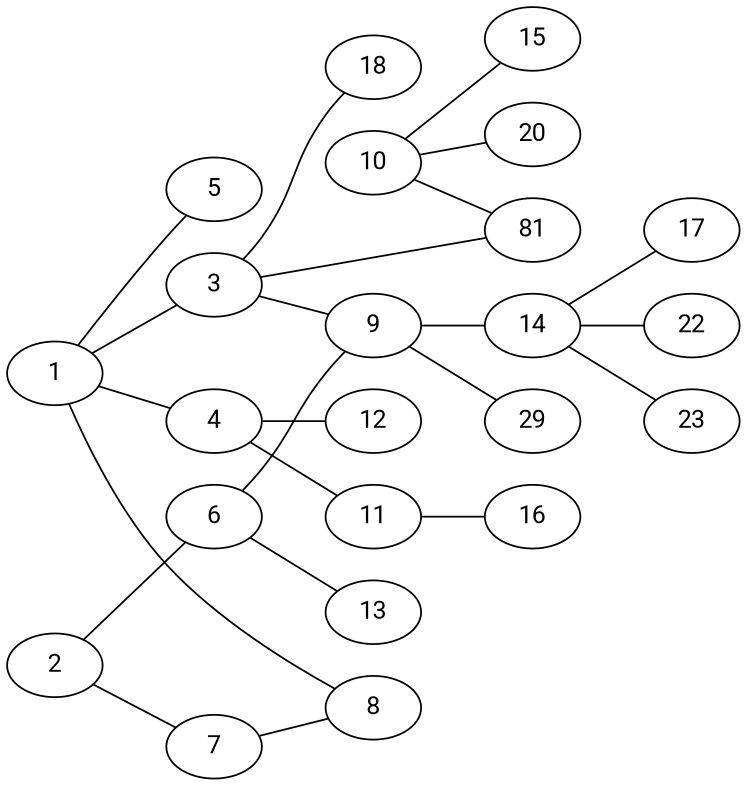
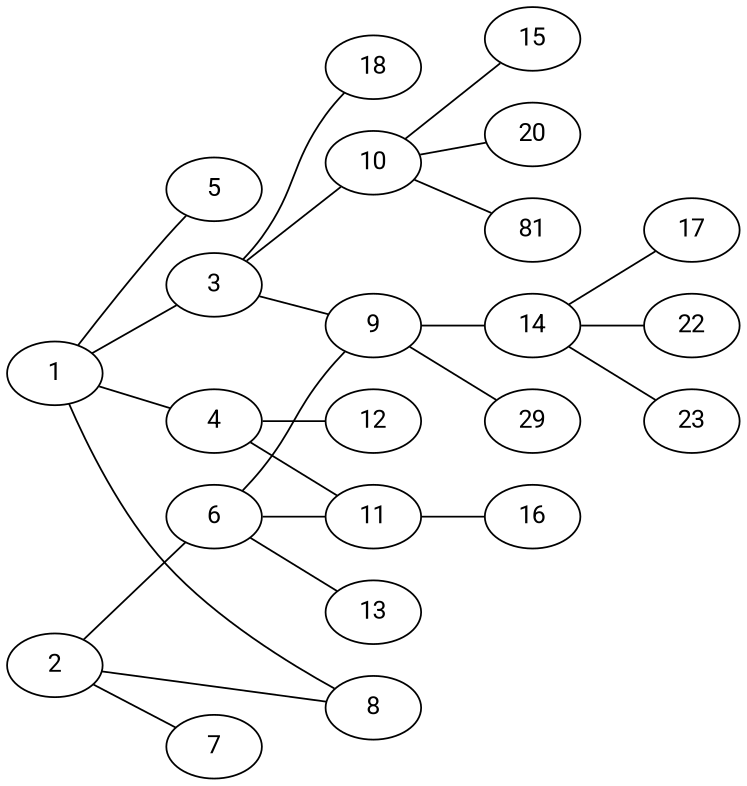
  graph {
    fontname=Roboto
    rankdir=LR
    node [chem=C fontname=Roboto]
    edge [fontname=Roboto valence=1]
    1
    3
    4
    5 [chem=Cl]
    8 [chem=Cl]
    2
    6
    7 [chem=Cl]
    9
    10
    18 [chem=H]
    11
    12 [chem=Cl]
    13 [chem=Cl]
    14
    n16 [chem=H label=29]
    15 [chem=Cl]
    20 [chem=H]
    n19 [chem=H label=81]
    16 [chem=Cl]
    17 [chem=Cl]
    22 [chem=H]
    23 [chem=H]
    1 -- 3
    1 -- 4
    1 -- 5
    1 -- 8
    3 -- 9
-   3 -- n19
+   3 -- 10
    3 -- 18
    4 -- 11 [valence=2]
    4 -- 12
-   7 -- 8
+   2 -- 8
    2 -- 6
    2 -- 7
    6 -- 9
+   6 -- 11
    6 -- 13
    9 -- 14
    9 -- n16
    10 -- 15
    10 -- 20
    10 -- n19
    11 -- 16
    14 -- 17
    14 -- 22
    14 -- 23
  }
